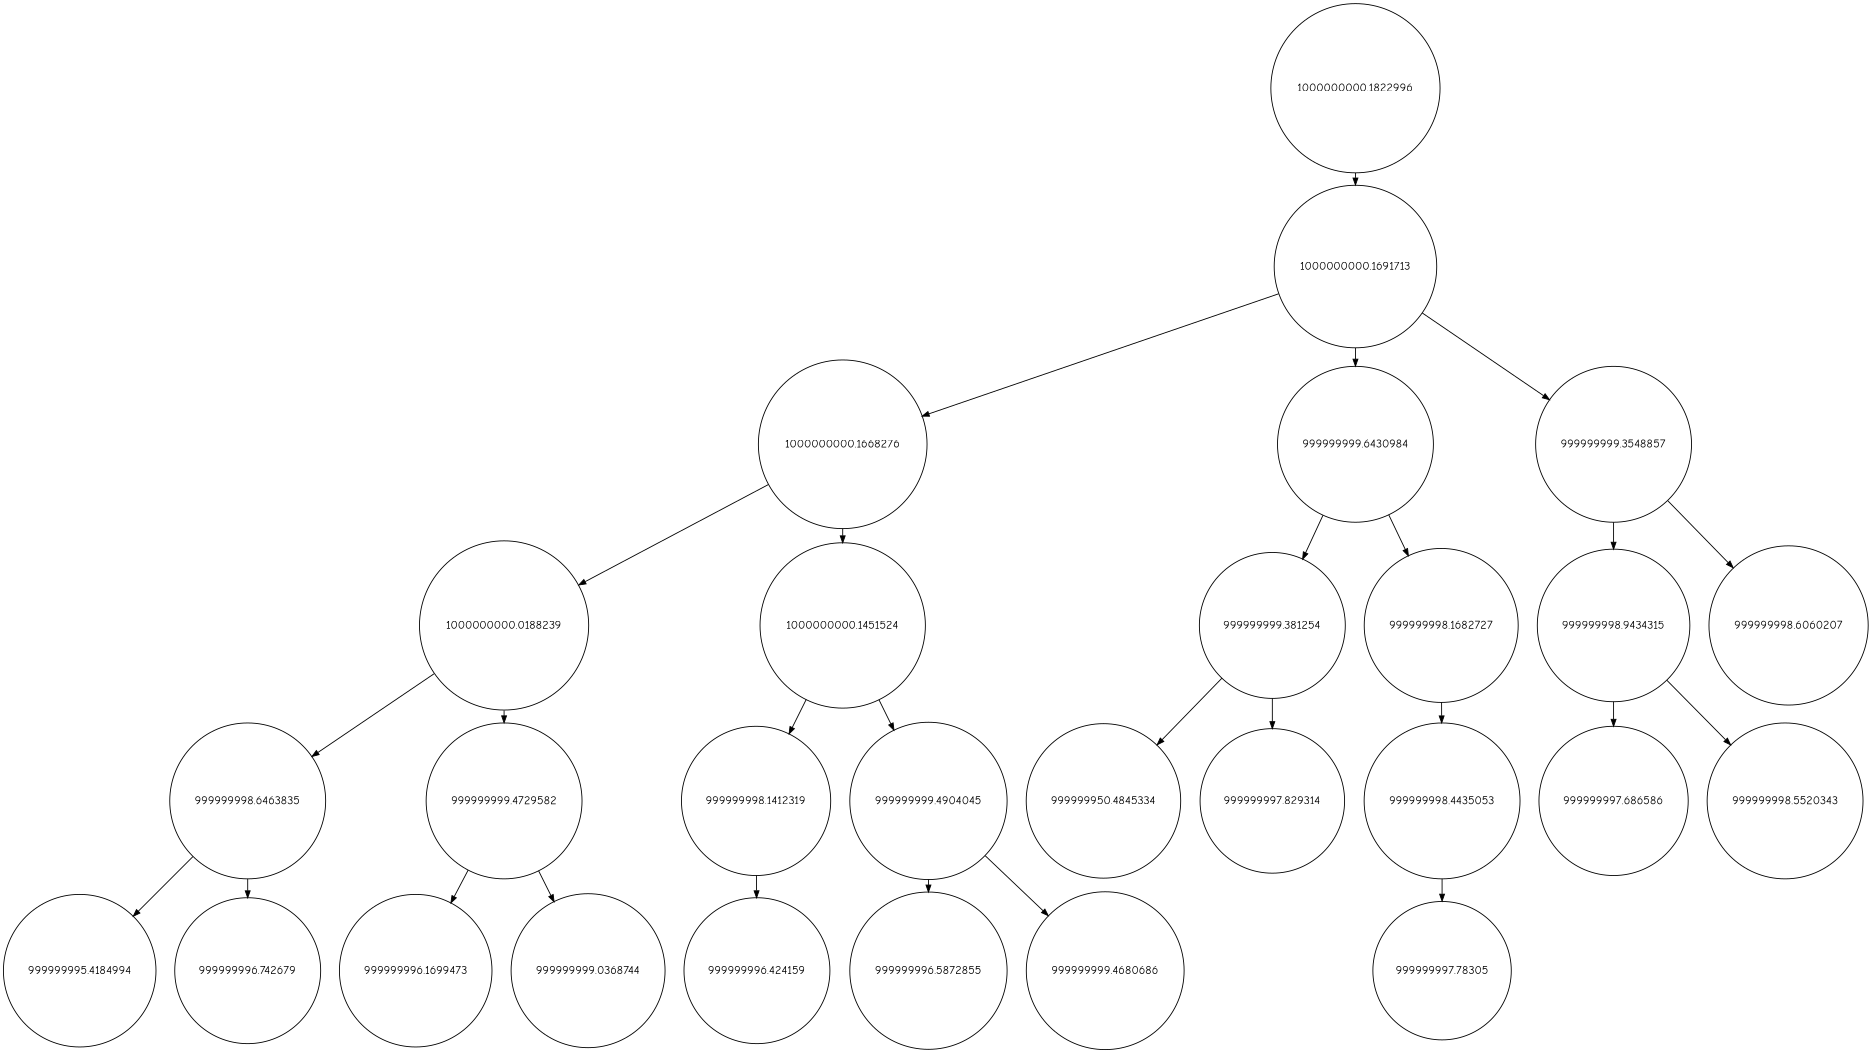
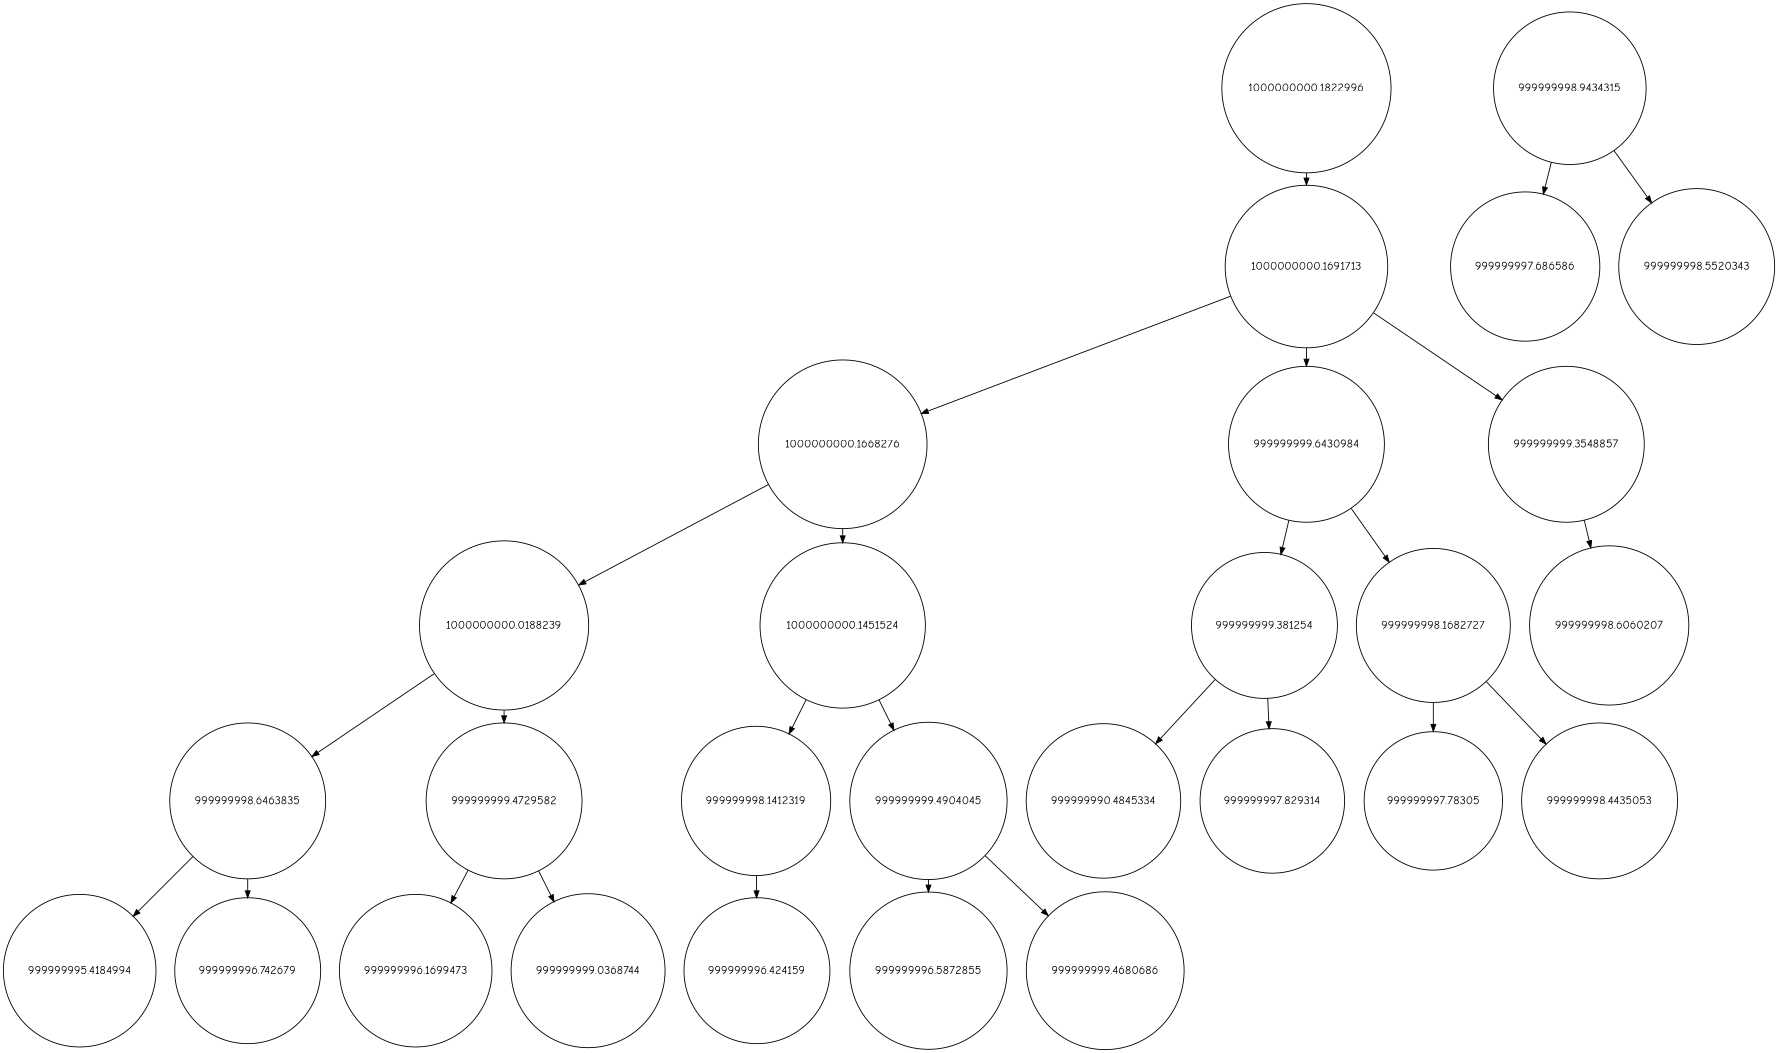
  digraph {
    fontname="Comic Neue"
    nodesep=0.3
    ranksep=0.2
    node [fontname="Comic Neue" shape=circle]
    edge [arrowsize=0.8 fontname="Comic Neue" side=left]
    n1 [label=1000000000.1822996]
    n2 [label=1000000000.1691713]
    n3 [label=1000000000.1668276]
    n4 [label=1000000000.0188239]
    n5 [label=1000000000.1451524]
    n6 [label=999999999.6430984]
    n7 [label=999999999.3548857]
    n8 [label=999999998.6463835]
    n9 [label=999999999.4729582]
    n10 [label=999999998.1412319]
    n11 [label=999999999.4904045]
    n12 [label=999999999.381254]
    n13 [label=999999998.1682727]
    n14 [label=999999998.9434315]
    n15 [label=999999998.6060207]
    n16 [label=999999995.4184994]
    n17 [label=999999996.742679]
    n18 [label=999999996.1699473]
    n19 [label=999999999.0368744]
    n20 [label=999999996.424159]
    n21 [label=999999996.5872855]
    n22 [label=999999999.4680686]
-   n23 [label=999999950.4845334]
+   n23 [label=999999990.4845334]
    n24 [label=999999997.829314]
    n25 [label=999999997.78305]
    n26 [label=999999998.4435053]
    n27 [label=999999997.686586]
    n28 [label=999999998.5520343]
    n1 -> n2 [side=""]
    n2 -> n3
    n2 -> n6
    n2 -> n7 [side=""]
    n3 -> n4
    n3 -> n5 [side=""]
    n4 -> n8
    n4 -> n9 [side=""]
    n5 -> n10
    n5 -> n11 [side=""]
    n6 -> n12
    n6 -> n13 [side=""]
-   n7 -> n14
    n7 -> n15 [side=""]
    n8 -> n16
    n8 -> n17 [side=""]
    n9 -> n18
    n9 -> n19 [side=""]
    n10 -> n20
    n11 -> n21
    n11 -> n22 [side=""]
    n12 -> n23
    n12 -> n24 [side=""]
-   n26 -> n25
+   n13 -> n25
    n13 -> n26 [side=""]
    n14 -> n27
    n14 -> n28 [side=""]
  }
